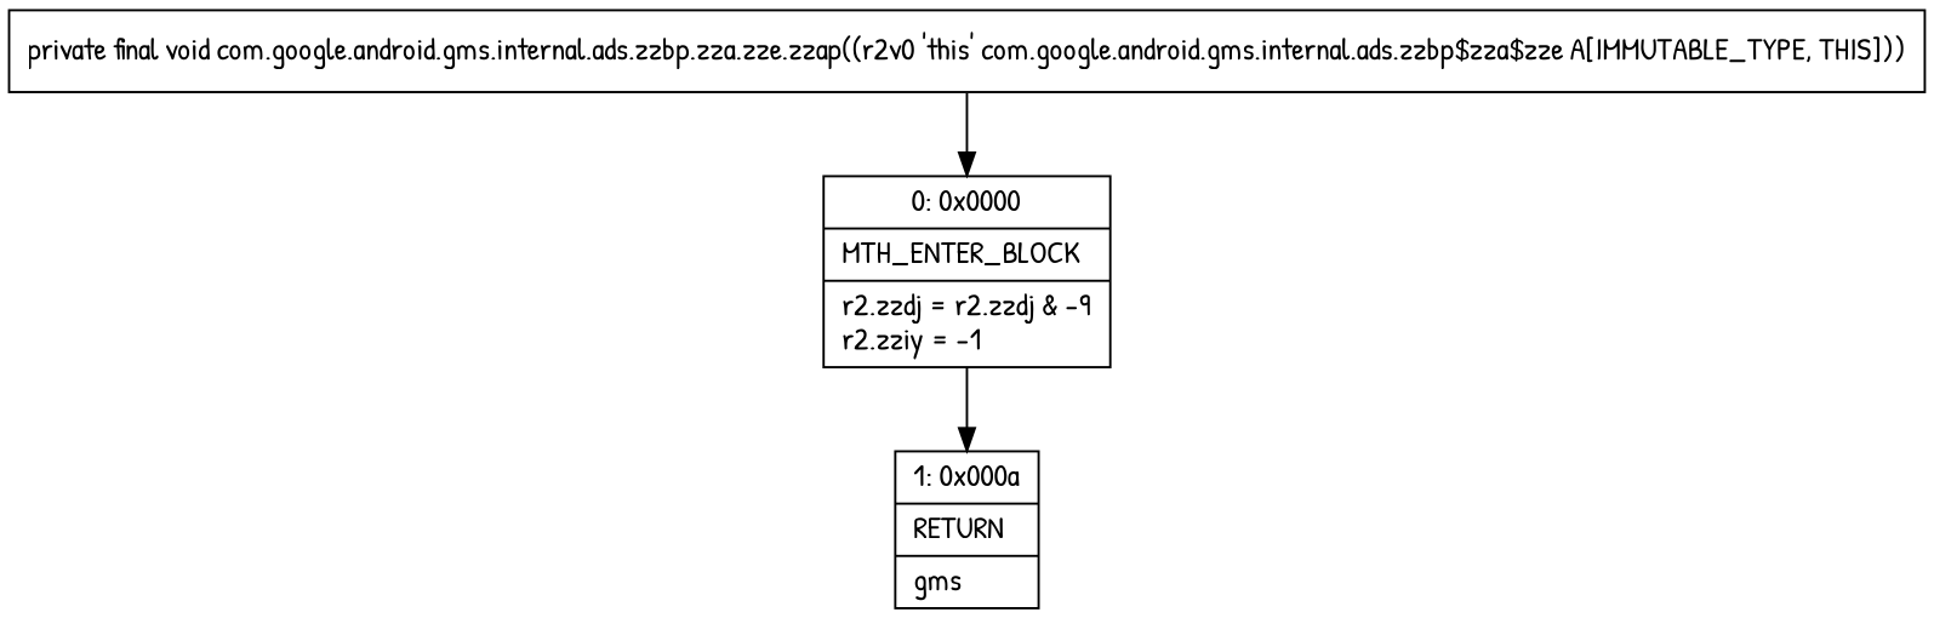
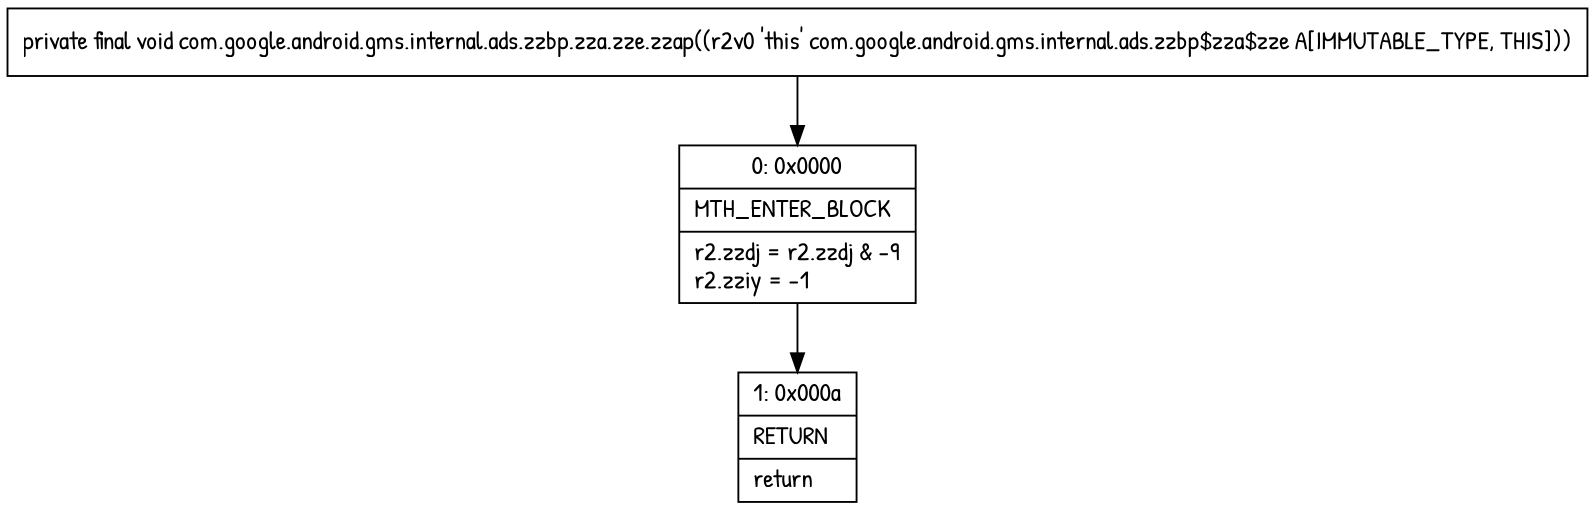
  digraph {
    fontname="Patrick Hand"
    node [shape=record fontname="Patrick Hand"]
    edge [fontname="Patrick Hand"]
    n1 [label="{0\:\ 0x0000|MTH_ENTER_BLOCK\l|r2.zzdj = r2.zzdj & \-9\lr2.zziy = \-1\l}"]
-   n2 [label="{1\:\ 0x000a|RETURN\l|gms\l}"]
+   n2 [label="{1\:\ 0x000a|RETURN\l|return\l}"]
    n3 [label="{private final void com.google.android.gms.internal.ads.zzbp.zza.zze.zzap((r2v0 'this' com.google.android.gms.internal.ads.zzbp$zza$zze A[IMMUTABLE_TYPE, THIS])) }"]
    n1 -> n2
    n3 -> n1
  }
